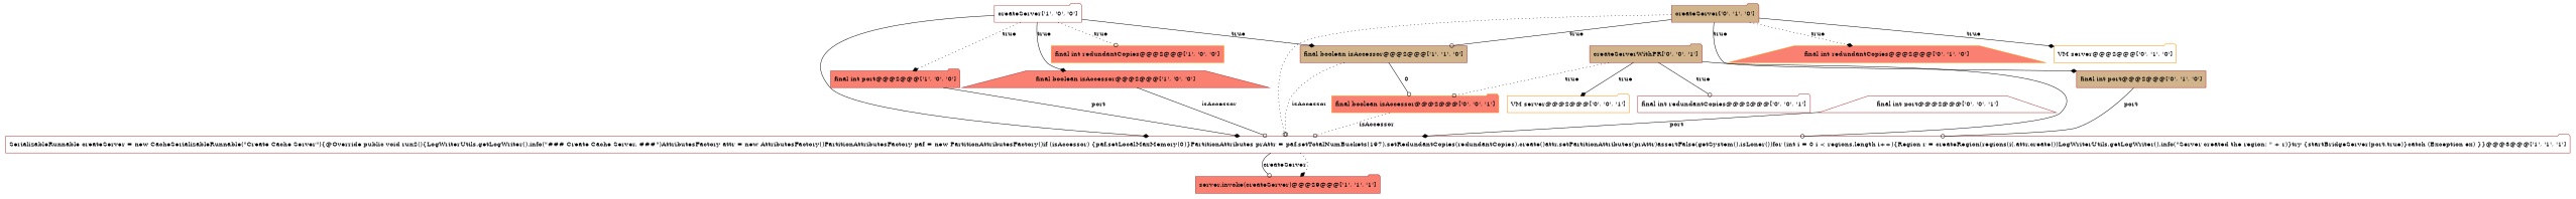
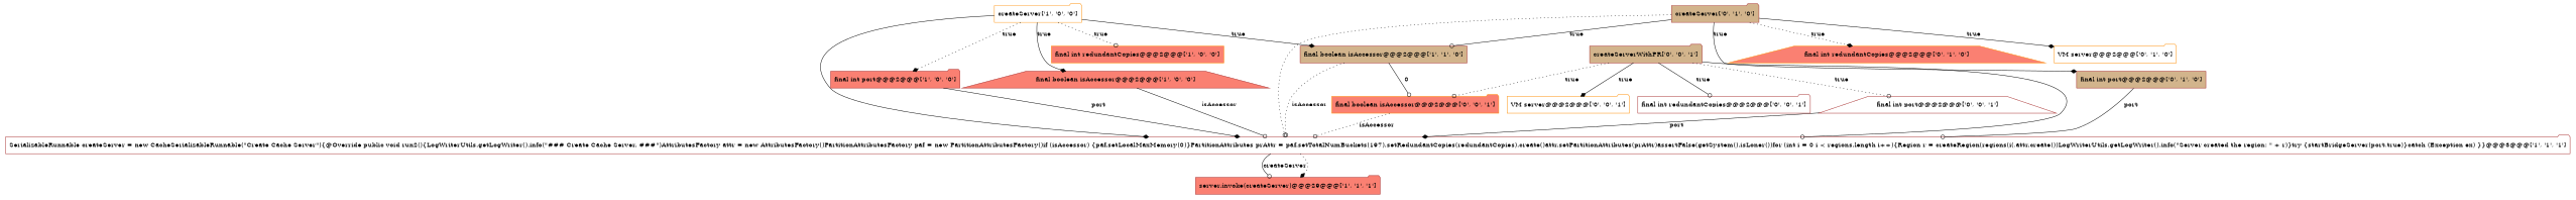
  digraph {
    node [color=brown fillcolor=salmon shape=folder style=filled]
    edge [arrowhead=odot style=solid]
    n1 [label="final boolean isAccessor@@@2@@@['1', '0', '0']" shape=trapezium]
    n2 [fillcolor=white label="SerializableRunnable createServer = new CacheSerializableRunnable(\"Create Cache Server\"){@Override public void run2(){LogWriterUtils.getLogWriter().info(\"### Create Cache Server. ###\")AttributesFactory attr = new AttributesFactory()PartitionAttributesFactory paf = new PartitionAttributesFactory()if (isAccessor) {paf.setLocalMaxMemory(0)}PartitionAttributes prAttr = paf.setTotalNumBuckets(197).setRedundantCopies(redundantCopies).create()attr.setPartitionAttributes(prAttr)assertFalse(getSystem().isLoner())for (int i = 0 i < regions.length i++){Region r = createRegion(regions(i(,attr.create())LogWriterUtils.getLogWriter().info(\"Server created the region: \" + r)}try {startBridgeServer(port,true)}catch (Exception ex) }}@@@3@@@['1', '1', '1']"]
    n3 [label="server.invoke(createServer)@@@29@@@['1', '1', '1']"]
    n4 [fillcolor=white label="final int port@@@2@@@['0', '0', '1']" shape=trapezium]
    n5 [color=darkorange label="final boolean isAccessor@@@2@@@['0', '0', '1']"]
    n6 [fillcolor=tan label="final boolean isAccessor@@@2@@@['1', '1', '0']" shape=box]
    n7 [fillcolor=tan label="createServer['0', '1', '0']"]
    n8 [fillcolor=tan label="final int port@@@2@@@['0', '1', '0']" shape=box]
    n9 [color=darkorange label="final int redundantCopies@@@2@@@['0', '1', '0']" shape=trapezium]
    n10 [color=darkorange fillcolor=white label="VM server@@@2@@@['0', '1', '0']"]
-   n11 [fillcolor=white label="createServer['1', '0', '0']"]
+   n11 [color=darkorange fillcolor=white label="createServer['1', '0', '0']"]
    n12 [color=darkorange label="final int redundantCopies@@@2@@@['1', '0', '0']" shape=box]
    n13 [label="final int port@@@2@@@['1', '0', '0']"]
    n14 [color=darkorange fillcolor=white label="VM server@@@2@@@['0', '0', '1']"]
    n15 [fillcolor=white label="final int redundantCopies@@@2@@@['0', '0', '1']"]
    n16 [fillcolor=tan label="createServerWithPR['0', '0', '1']"]
    n1 -> n2 [label=isAccessor]
    n2 -> n3 [label=createServer]
    n2 -> n3 [arrowhead=diamond style=dotted]
    n4 -> n2 [arrowhead=diamond label=port]
    n5 -> n2 [label=isAccessor style=dotted]
    n6 -> n2 [label=isAccessor style=dotted]
    n6 -> n5 [label=0]
    n7 -> n2 [style=dotted]
    n7 -> n6 [label=true]
    n7 -> n8 [arrowhead=diamond label=true]
    n7 -> n9 [arrowhead=diamond label=true style=dotted]
    n7 -> n10 [arrowhead=diamond label=true]
    n8 -> n2 [label=port]
    n11 -> n1 [arrowhead=diamond label=true]
    n11 -> n2 [arrowhead=diamond]
    n11 -> n6 [arrowhead=diamond label=true]
    n11 -> n12 [label=true style=dotted]
    n11 -> n13 [arrowhead=diamond label=true style=dotted]
    n13 -> n2 [arrowhead=diamond label=port]
    n16 -> n2
+   n16 -> n4 [label=true style=dotted]
    n16 -> n5 [label=true style=dotted]
    n16 -> n14 [arrowhead=diamond label=true]
    n16 -> n15 [label=true]
  }
